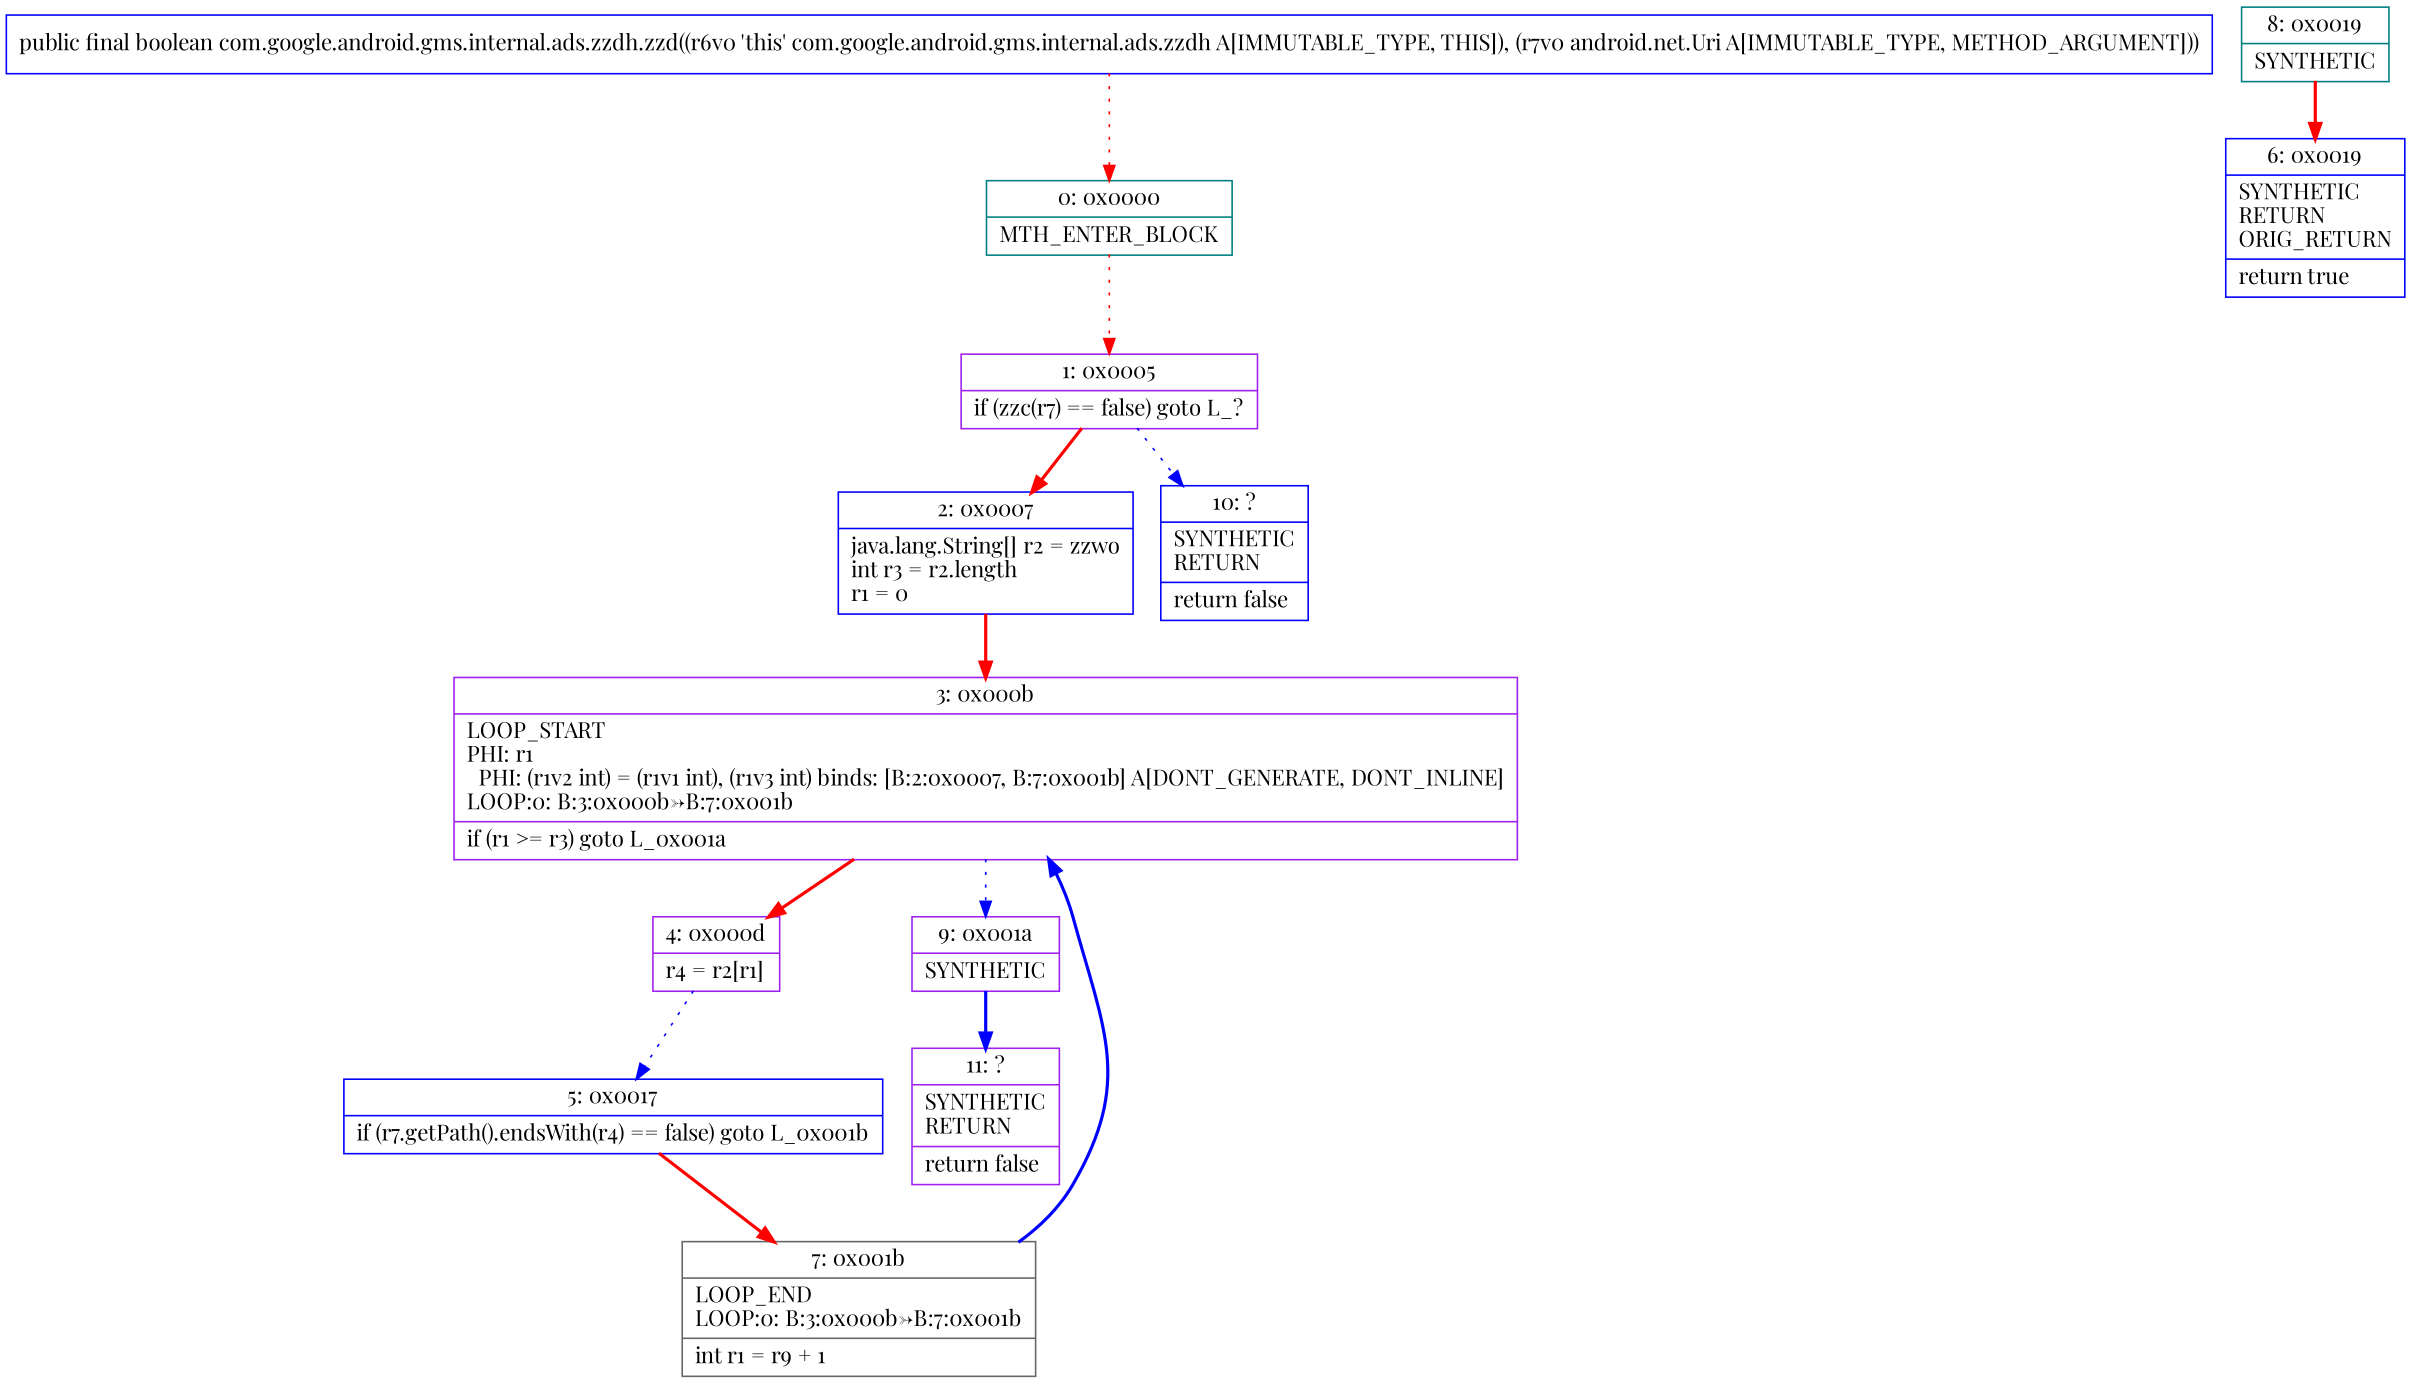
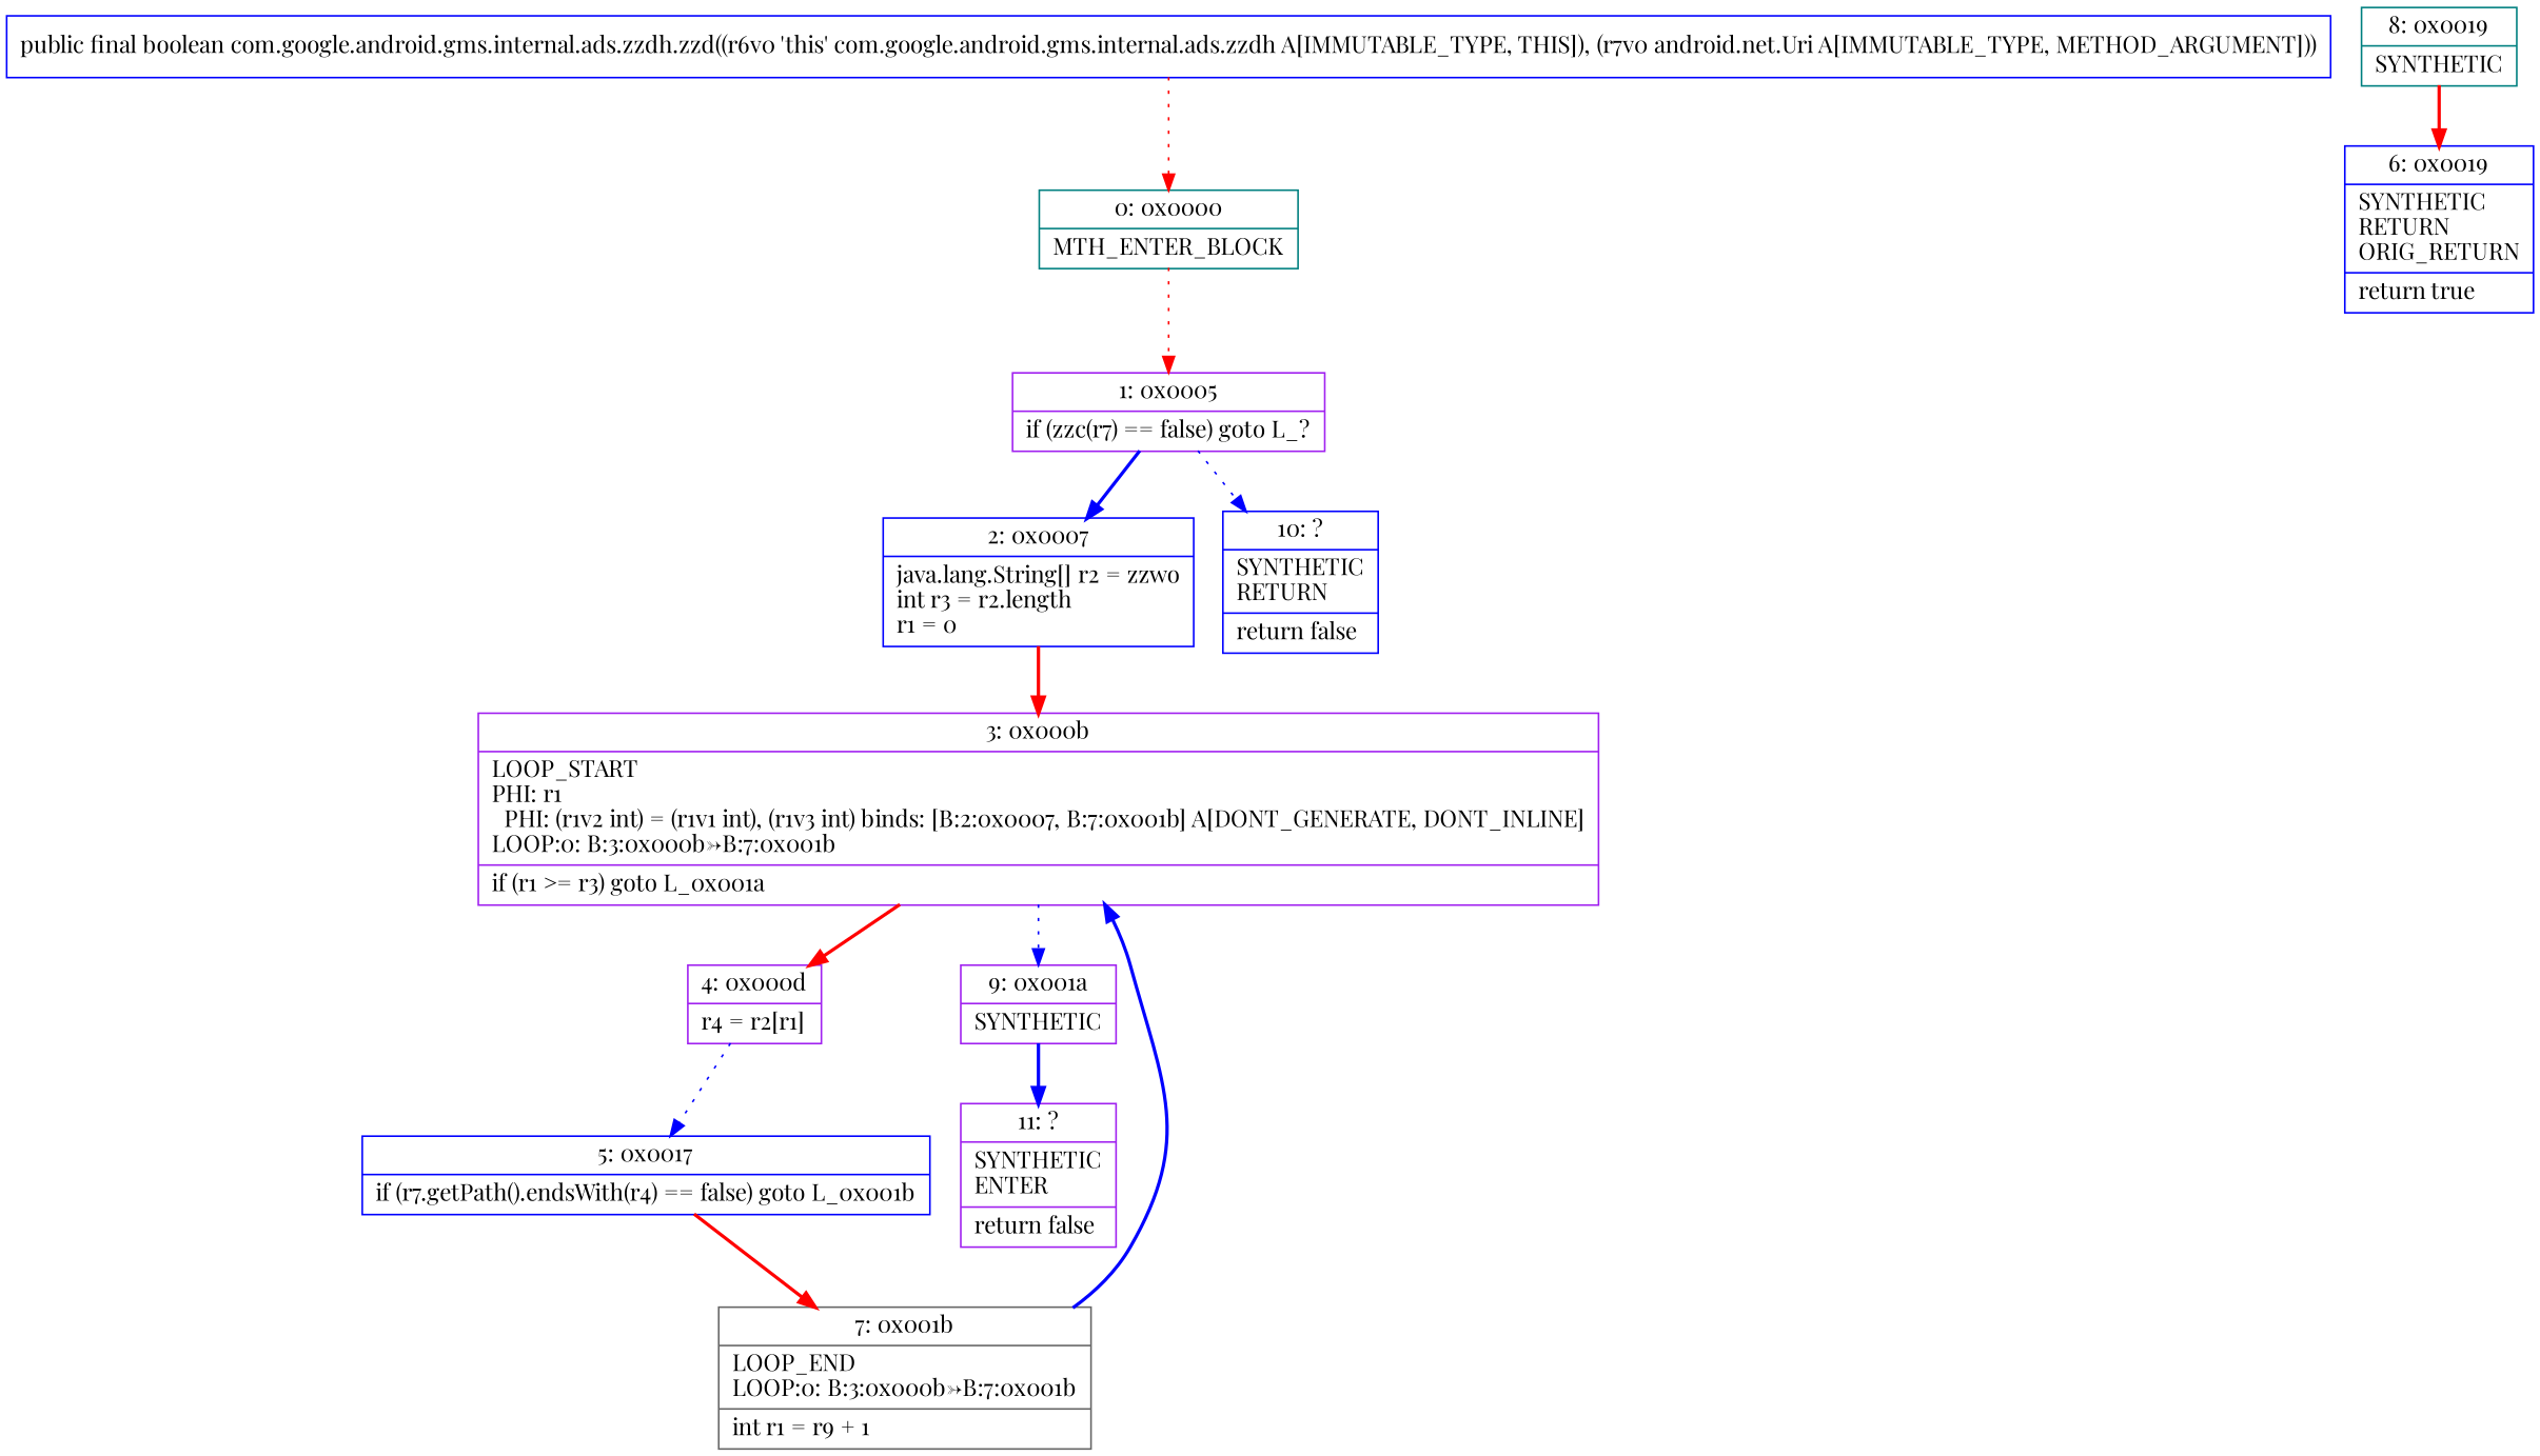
  digraph {
    fontname="Playfair Display"
    node [color=purple fontname="Playfair Display" shape=record]
    edge [color=red fontname="Playfair Display" style=bold]
    n1 [color=teal label="{0\:\ 0x0000|MTH_ENTER_BLOCK\l}"]
    n2 [label="{1\:\ 0x0005|if (zzc(r7) == false) goto L_?\l}"]
    n3 [color=blue label="{2\:\ 0x0007|java.lang.String[] r2 = zzwo\lint r3 = r2.length\lr1 = 0\l}"]
    n4 [color=blue label="{10\:\ ?|SYNTHETIC\lRETURN\l|return false\l}"]
    n5 [label="{3\:\ 0x000b|LOOP_START\lPHI: r1 \l  PHI: (r1v2 int) = (r1v1 int), (r1v3 int) binds: [B:2:0x0007, B:7:0x001b] A[DONT_GENERATE, DONT_INLINE]\lLOOP:0: B:3:0x000b\-\>B:7:0x001b\l|if (r1 \>= r3) goto L_0x001a\l}"]
    n6 [label="{4\:\ 0x000d|r4 = r2[r1]\l}"]
    n7 [label="{9\:\ 0x001a|SYNTHETIC\l}"]
    n8 [color=blue label="{5\:\ 0x0017|if (r7.getPath().endsWith(r4) == false) goto L_0x001b\l}"]
-   n9 [label="{11\:\ ?|SYNTHETIC\lRETURN\l|return false\l}"]
+   n9 [label="{11\:\ ?|SYNTHETIC\lENTER\l|return false\l}"]
    n10 [color=gray40 label="{7\:\ 0x001b|LOOP_END\lLOOP:0: B:3:0x000b\-\>B:7:0x001b\l|int r1 = r9 + 1\l}"]
    n11 [color=teal label="{8\:\ 0x0019|SYNTHETIC\l}"]
    n12 [color=blue label="{6\:\ 0x0019|SYNTHETIC\lRETURN\lORIG_RETURN\l|return true\l}"]
    n13 [color=blue label="{public final boolean com.google.android.gms.internal.ads.zzdh.zzd((r6v0 'this' com.google.android.gms.internal.ads.zzdh A[IMMUTABLE_TYPE, THIS]), (r7v0 android.net.Uri A[IMMUTABLE_TYPE, METHOD_ARGUMENT])) }"]
    n1 -> n2 [style=dotted]
-   n2 -> n3
+   n2 -> n3 [color=blue]
    n2 -> n4 [color=blue style=dotted]
    n3 -> n5
    n5 -> n6
    n5 -> n7 [color=blue style=dotted]
    n6 -> n8 [color=blue style=dotted]
    n7 -> n9 [color=blue]
    n8 -> n10
    n10 -> n5 [color=blue]
    n11 -> n12
    n13 -> n1 [style=dotted]
  }
